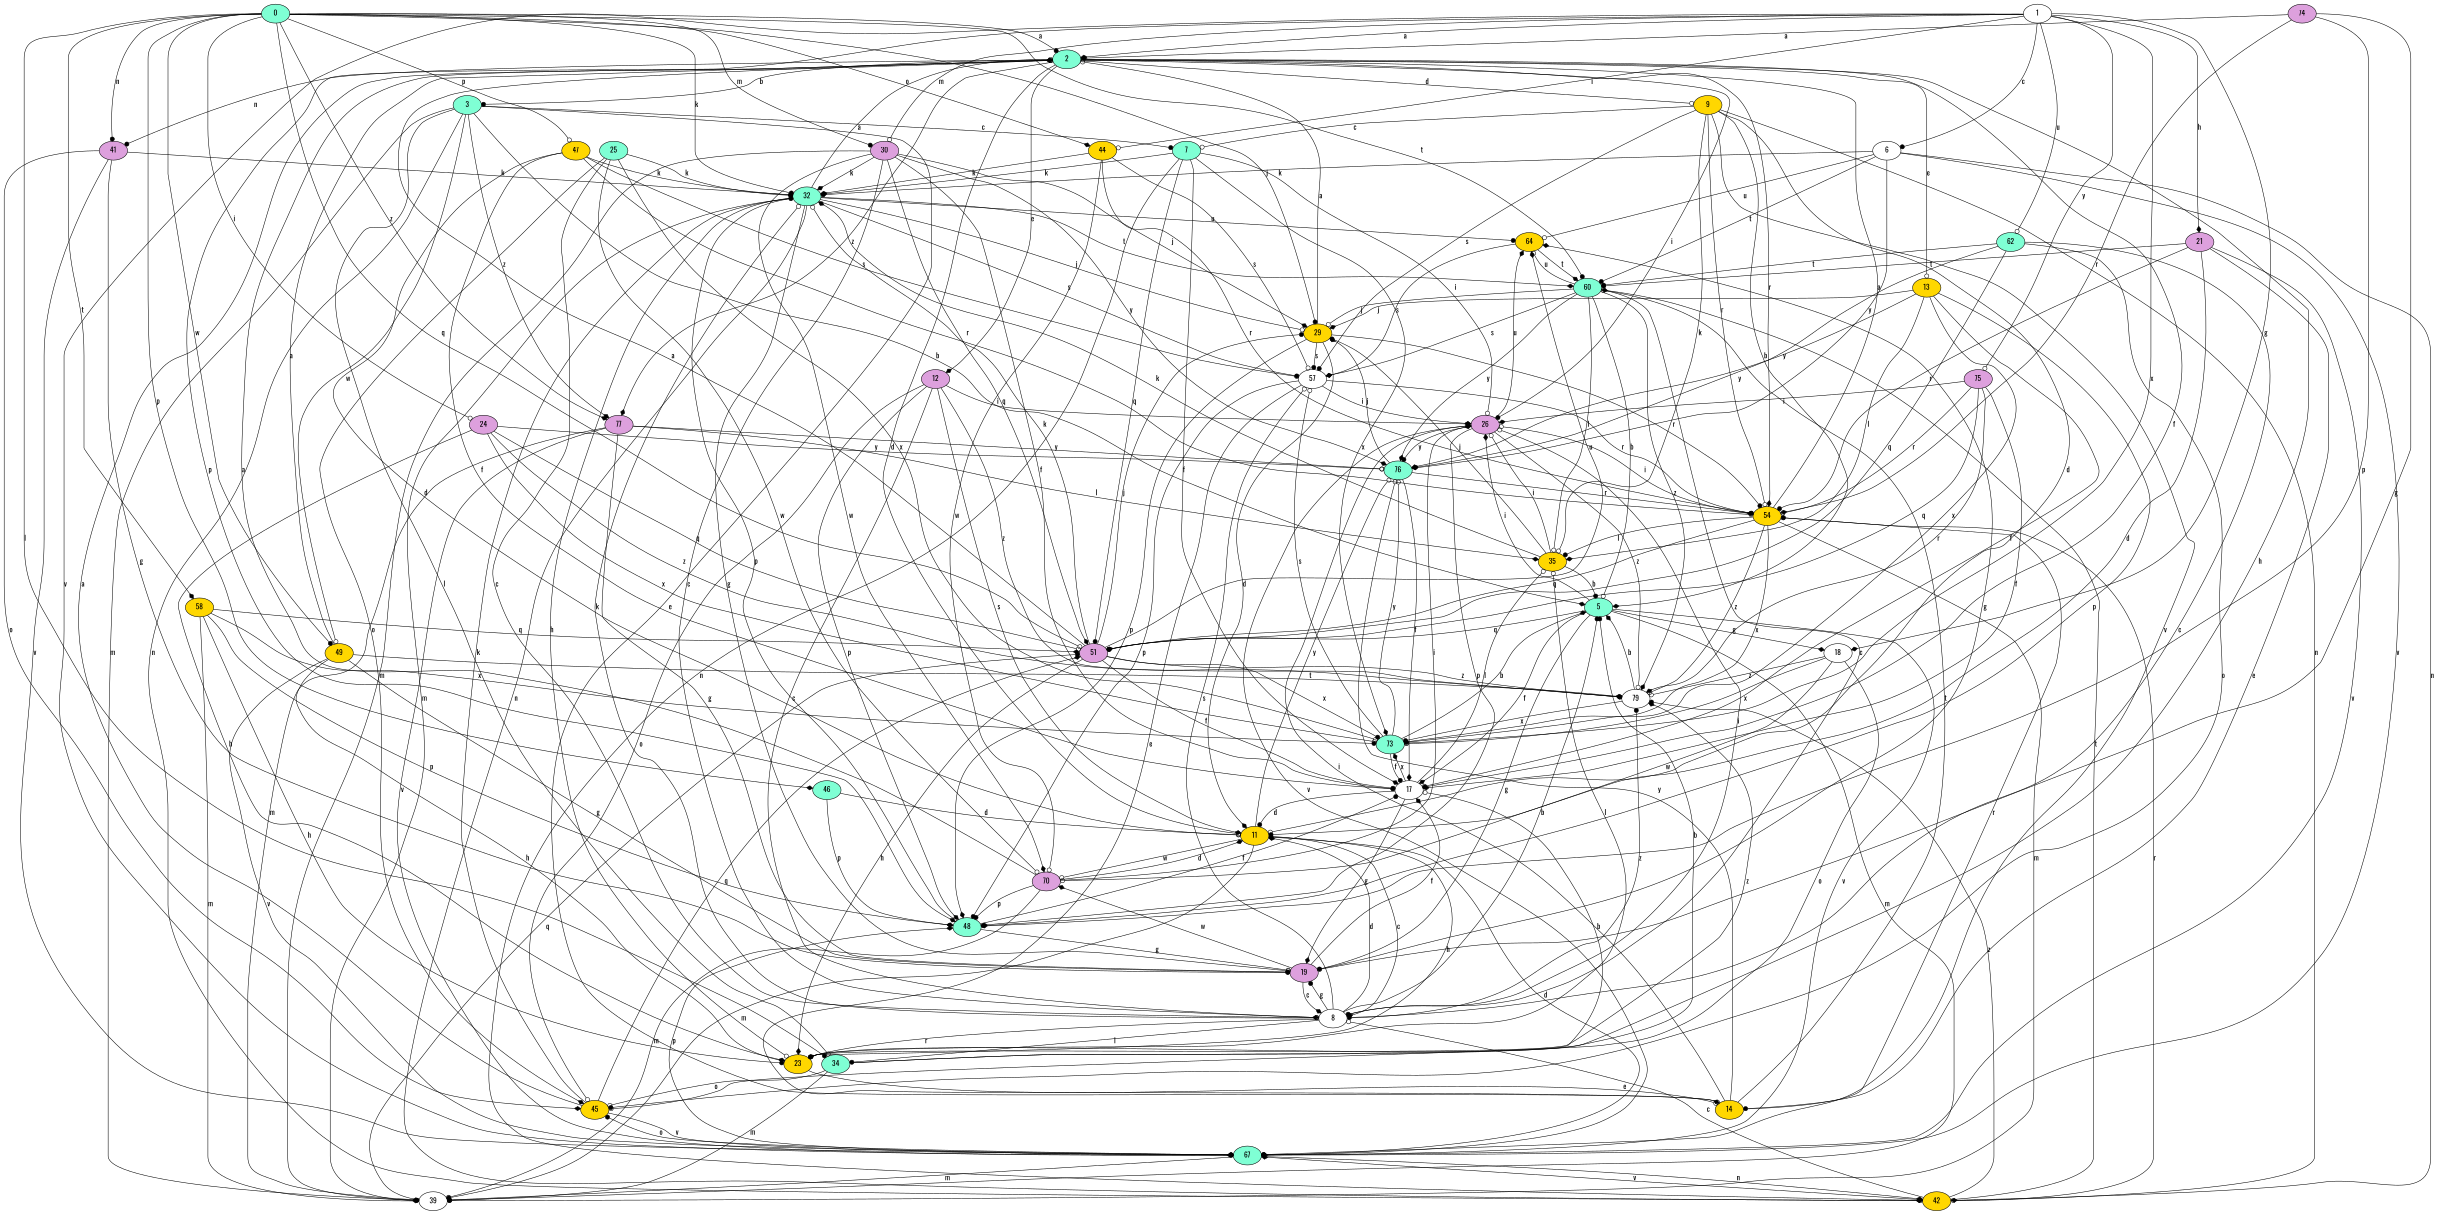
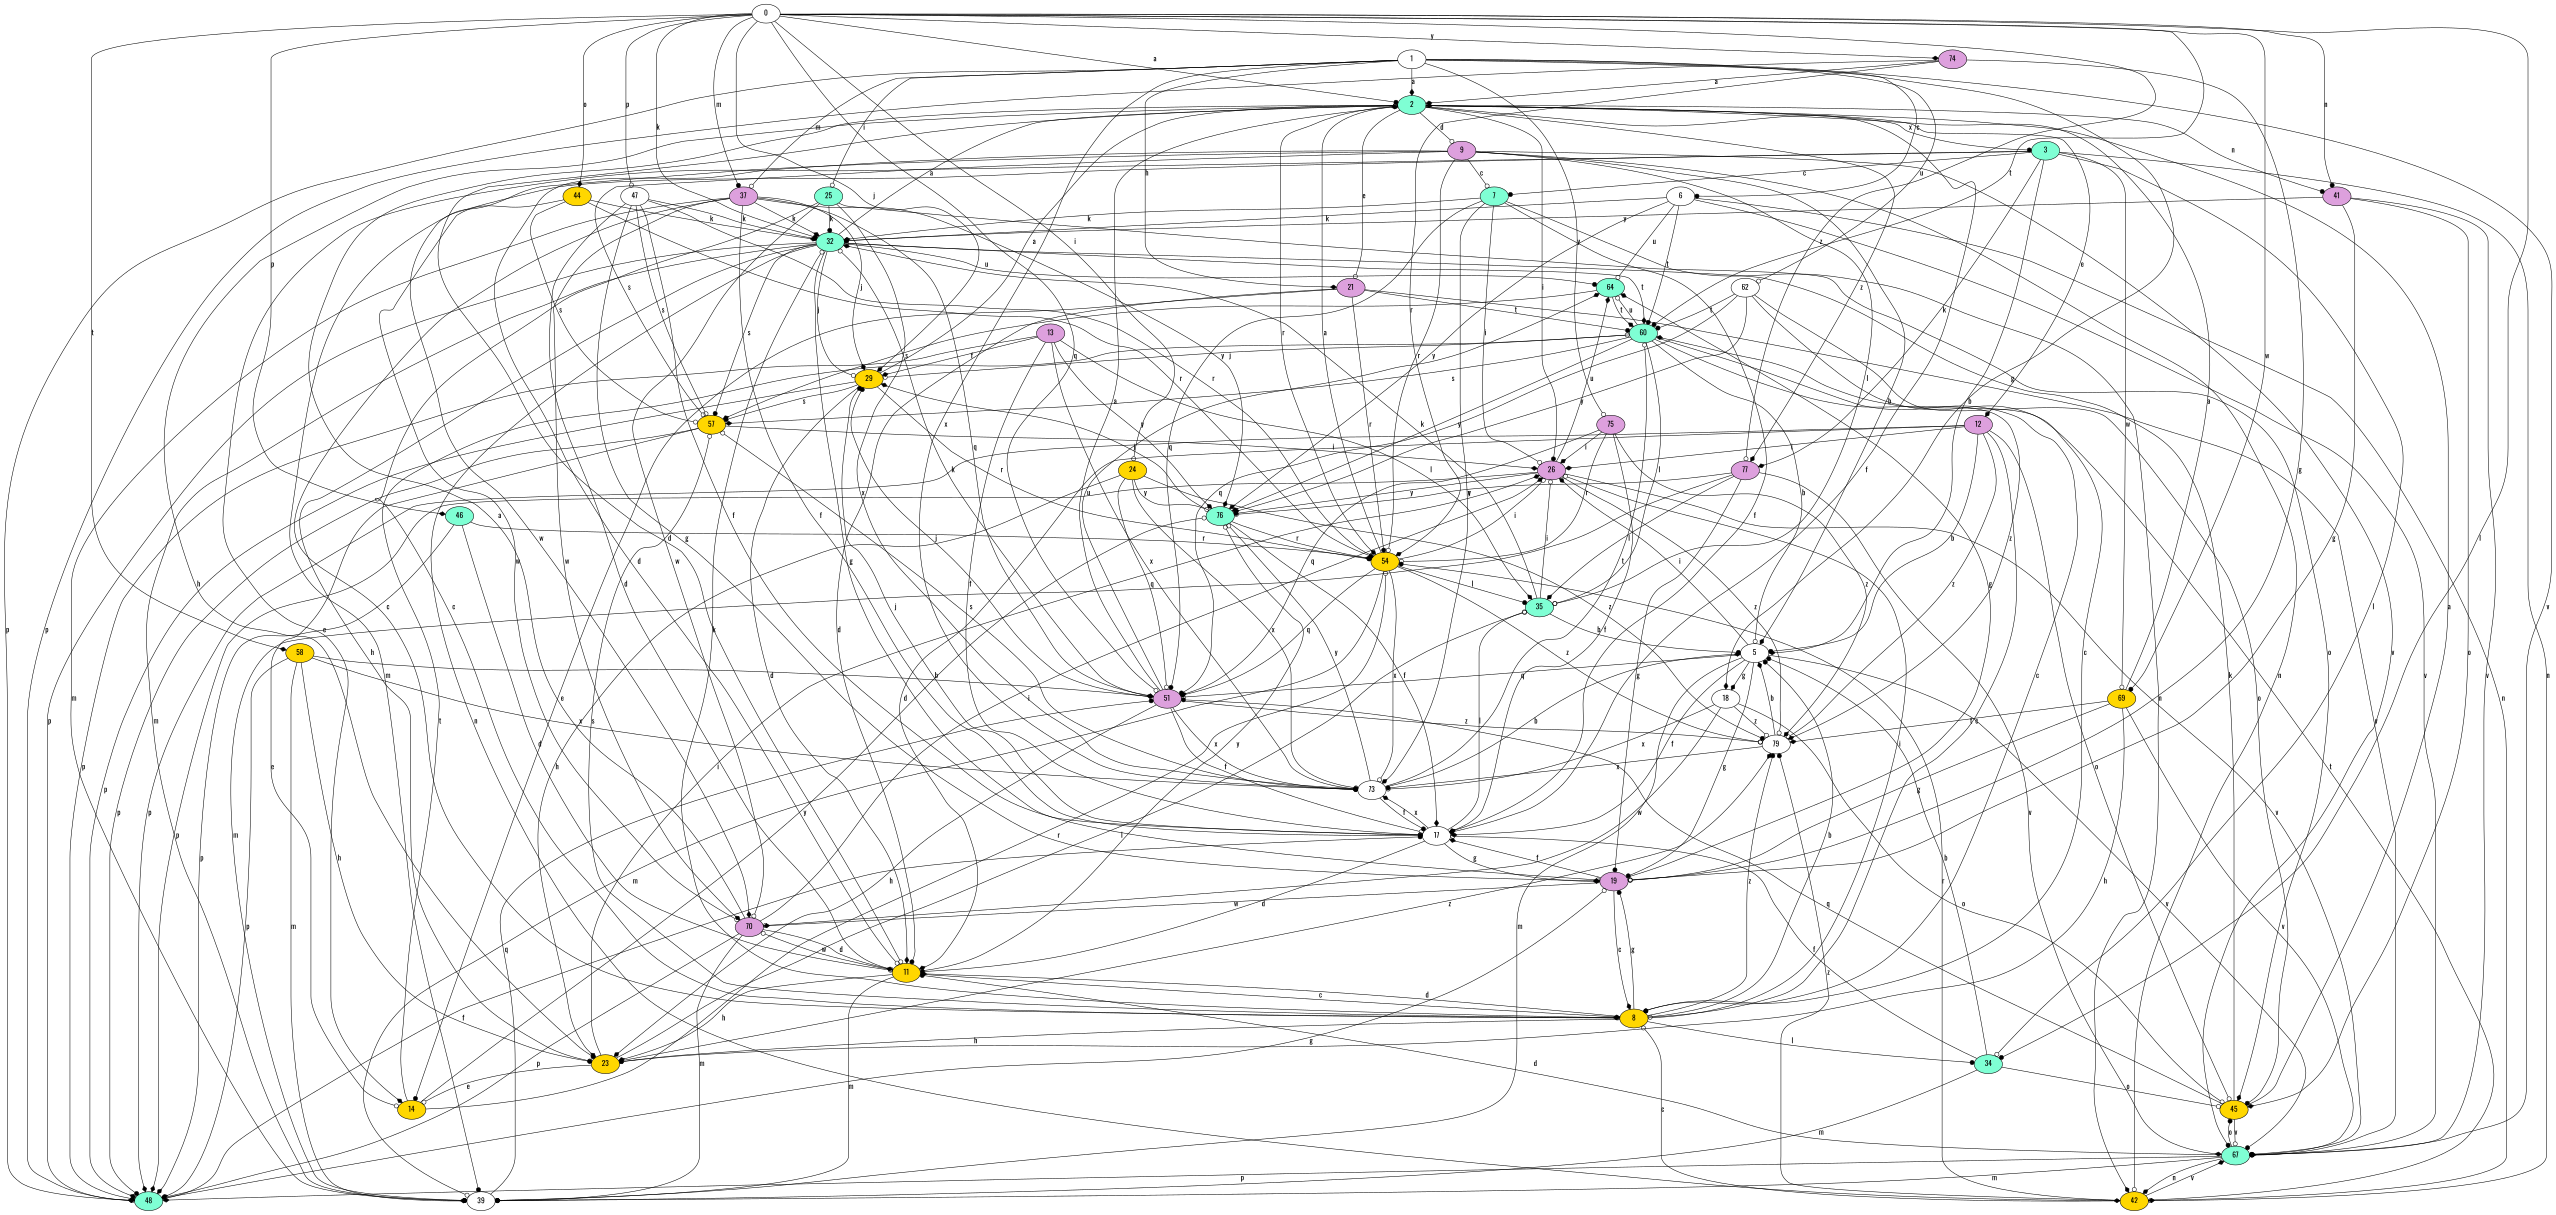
  strict digraph {
    fontname=Oswald
    node [fillcolor=aquamarine fontname=Oswald style=filled]
    edge [arrowhead=diamond fontname=Oswald]
-   0
+   0 [fillcolor=white]
    2
-   24 [fillcolor=plum]
+   24 [fillcolor=gold]
    29 [fillcolor=gold]
    32
    34
-   37 [fillcolor=plum label=30]
+   37 [fillcolor=plum]
    41 [fillcolor=plum]
    44 [fillcolor=gold]
    46
-   47 [fillcolor=gold]
+   47 [fillcolor=white]
    51 [fillcolor=plum]
    58 [fillcolor=gold]
    60
-   69 [fillcolor=gold label=49]
+   69 [fillcolor=gold]
    74 [fillcolor=plum]
    77 [fillcolor=plum]
    3
-   9 [fillcolor=gold]
+   9 [fillcolor=plum]
    11 [fillcolor=gold]
    12 [fillcolor=plum]
-   13 [fillcolor=gold]
+   13 [fillcolor=plum]
    17 [fillcolor=white]
    23 [fillcolor=gold]
    26 [fillcolor=plum]
    54 [fillcolor=gold]
-   73
+   73 [fillcolor=white]
    76
    79 [fillcolor=white]
    48
-   57 [fillcolor=white]
+   57 [fillcolor=gold]
    39 [fillcolor=white]
    42 [fillcolor=gold]
    19 [fillcolor=plum]
-   64 [fillcolor=gold]
-   5
+   64
+   5 [fillcolor=white]
    45 [fillcolor=gold]
-   8 [fillcolor=white]
+   8 [fillcolor=gold]
    70 [fillcolor=plum]
    67
-   35 [fillcolor=gold]
+   35
    1 [fillcolor=white]
    6 [fillcolor=white]
    18 [fillcolor=white]
    21 [fillcolor=plum]
    25
-   62
+   62 [fillcolor=white]
    75 [fillcolor=plum]
    14 [fillcolor=gold]
    7
    0 -> 2 [arrowhead=dot label=a]
    0 -> 24 [arrowhead=odot label=i]
-   0 -> 29 [arrowhead=dot label=j]
+   0 -> 29 [label=j]
    0 -> 32 [arrowhead=dot label=k]
    0 -> 34 [arrowhead=dot label=l]
    0 -> 37 [arrowhead=dot label=m]
    0 -> 41 [arrowhead=dot label=n]
    0 -> 44 [label=o]
    0 -> 46 [label=p]
    0 -> 47 [arrowhead=odot label=p]
    0 -> 51 [arrowhead=odot label=q]
    0 -> 58 [label=t]
    0 -> 60 [arrowhead=dot label=t]
    0 -> 69 [arrowhead=dot label=w]
-   0 -> 77 [label=z]
+   0 -> 74 [label=y]
+   0 -> 77 [arrowhead=odot label=z]
    2 -> 41 [arrowhead=dot label=n]
    2 -> 77 [label=z]
-   2 -> 3 [arrowhead=dot label=b]
+   2 -> 3 [arrowhead=dot label=x]
    2 -> 9 [arrowhead=odot label=d]
    2 -> 11 [arrowhead=odot label=d]
    2 -> 12 [label=e]
-   2 -> 13 [arrowhead=odot label=e]
+   2 -> 21 [arrowhead=odot label=e]
    2 -> 17 [arrowhead=dot label=f]
    2 -> 23 [arrowhead=dot label=h]
    2 -> 26 [arrowhead=dot label=i]
    2 -> 54 [label=r]
    24 -> 51 [arrowhead=odot label=q]
    24 -> 23 [label=h]
    24 -> 73 [arrowhead=odot label=x]
    24 -> 76 [arrowhead=odot label=y]
    24 -> 79 [arrowhead=dot label=z]
    29 -> 2 [arrowhead=odot label=a]
    29 -> 11 [label=d]
    29 -> 54 [arrowhead=dot label=r]
    29 -> 48 [label=p]
    29 -> 57 [arrowhead=dot label=s]
    32 -> 2 [arrowhead=odot label=a]
    32 -> 29 [arrowhead=odot label=j]
    32 -> 60 [label=t]
    32 -> 23 [arrowhead=odot label=h]
    32 -> 48 [arrowhead=odot label=p]
    32 -> 57 [arrowhead=dot label=s]
-   39 -> 32 [arrowhead=dot label=m]
+   32 -> 39 [arrowhead=dot label=m]
    32 -> 42 [label=n]
    32 -> 19 [arrowhead=odot label=g]
    32 -> 64 [arrowhead=dot label=u]
-   34 -> 17 [arrowhead=odot label=b]
+   34 -> 17 [arrowhead=odot label=f]
    34 -> 39 [arrowhead=odot label=m]
    34 -> 5 [arrowhead=dot label=b]
    34 -> 45 [arrowhead=odot label=o]
    37 -> 29 [label=j]
    37 -> 32 [label=k]
    37 -> 51 [label=q]
    37 -> 17 [arrowhead=dot label=f]
    37 -> 76 [label=y]
    37 -> 39 [arrowhead=dot label=m]
    37 -> 8 [label=c]
    37 -> 70 [label=w]
-   41 -> 32 [arrowhead=dot label=k]
+   41 -> 32 [arrowhead=dot label=y]
    41 -> 19 [arrowhead=odot label=g]
    41 -> 45 [label=o]
    41 -> 67 [arrowhead=dot label=v]
    44 -> 32 [label=k]
    44 -> 54 [arrowhead=dot label=r]
    44 -> 57 [arrowhead=odot label=s]
    44 -> 70 [arrowhead=odot label=w]
    46 -> 11 [arrowhead=odot label=d]
-   57 -> 54 [arrowhead=odot label=r]
+   46 -> 54 [arrowhead=odot label=r]
    46 -> 48 [label=p]
    47 -> 32 [arrowhead=dot label=k]
    47 -> 11 [arrowhead=odot label=d]
    47 -> 17 [arrowhead=odot label=f]
    47 -> 54 [arrowhead=odot label=r]
    47 -> 57 [arrowhead=odot label=s]
+   47 -> 19 [label=g]
    51 -> 2 [label=a]
    51 -> 29 [arrowhead=dot label=j]
    51 -> 32 [arrowhead=odot label=k]
    51 -> 17 [arrowhead=odot label=f]
    51 -> 23 [label=h]
    51 -> 73 [arrowhead=dot label=x]
    51 -> 79 [arrowhead=odot label=z]
    51 -> 64 [label=u]
-   58 -> 51 [label=q]
+   58 -> 51 [label=b]
    58 -> 23 [arrowhead=dot label=h]
    58 -> 73 [arrowhead=dot label=x]
    58 -> 48 [label=p]
    58 -> 39 [label=m]
    60 -> 29 [arrowhead=odot label=j]
    60 -> 76 [label=y]
    60 -> 79 [label=z]
    60 -> 57 [label=s]
    60 -> 64 [arrowhead=odot label=u]
    60 -> 5 [arrowhead=odot label=b]
    60 -> 8 [arrowhead=dot label=c]
    60 -> 35 [arrowhead=odot label=l]
    69 -> 2 [label=a]
    69 -> 23 [arrowhead=odot label=h]
    69 -> 79 [label=t]
    69 -> 19 [arrowhead=odot label=g]
    69 -> 67 [arrowhead=dot label=v]
    74 -> 2 [label=a]
    74 -> 54 [label=r]
    74 -> 48 [label=p]
    74 -> 19 [arrowhead=odot label=g]
    77 -> 76 [arrowhead=odot label=y]
    77 -> 39 [label=m]
    77 -> 19 [arrowhead=dot label=g]
    77 -> 67 [label=v]
    77 -> 35 [label=l]
    3 -> 34 [arrowhead=odot label=l]
    3 -> 69 [arrowhead=odot label=w]
-   3 -> 77 [label=z]
+   3 -> 77 [label=k]
    3 -> 39 [arrowhead=dot label=m]
    3 -> 42 [arrowhead=odot label=n]
    3 -> 5 [label=b]
    3 -> 14 [label=e]
    3 -> 7 [arrowhead=dot label=c]
    9 -> 11 [arrowhead=odot label=d]
    9 -> 54 [arrowhead=odot label=r]
-   9 -> 57 [arrowhead=dot label=s]
+   9 -> 57 [arrowhead=odot label=s]
    9 -> 42 [arrowhead=odot label=n]
    9 -> 5 [label=b]
+   9 -> 70 [label=w]
    9 -> 67 [arrowhead=dot label=v]
-   9 -> 35 [arrowhead=odot label=k]
+   9 -> 35 [arrowhead=odot label=l]
    9 -> 7 [arrowhead=odot label=c]
    11 -> 23 [label=h]
    11 -> 76 [arrowhead=odot label=y]
    11 -> 39 [arrowhead=dot label=m]
    11 -> 8 [label=c]
    11 -> 70 [arrowhead=odot label=w]
-   12 -> 11 [label=s]
+   12 -> 11 [label=d]
    12 -> 26 [label=i]
    12 -> 79 [arrowhead=odot label=z]
    12 -> 48 [label=p]
+   12 -> 5 [arrowhead=dot label=b]
    12 -> 45 [arrowhead=odot label=o]
    12 -> 8 [arrowhead=odot label=c]
-   13 -> 29 [label=j]
+   13 -> 29 [label=f]
    13 -> 17 [arrowhead=odot label=f]
    13 -> 73 [arrowhead=dot label=x]
    13 -> 76 [label=y]
    13 -> 48 [arrowhead=dot label=p]
    13 -> 35 [label=l]
-   35 -> 29 [arrowhead=dot label=j]
+   17 -> 29 [arrowhead=dot label=j]
    17 -> 11 [arrowhead=dot label=d]
    17 -> 73 [label=x]
    17 -> 19 [label=g]
    17 -> 35 [arrowhead=odot label=l]
-   14 -> 26 [label=i]
+   23 -> 26 [label=i]
    23 -> 79 [label=z]
    23 -> 35 [arrowhead=odot label=l]
    23 -> 14 [arrowhead=odot label=e]
    26 -> 76 [arrowhead=dot label=y]
    26 -> 79 [arrowhead=odot label=z]
    26 -> 48 [label=p]
    26 -> 64 [label=u]
    26 -> 67 [arrowhead=odot label=v]
    54 -> 2 [arrowhead=odot label=a]
    54 -> 51 [arrowhead=dot label=q]
    54 -> 26 [arrowhead=odot label=i]
    54 -> 73 [arrowhead=odot label=x]
    54 -> 79 [arrowhead=odot label=z]
    54 -> 39 [arrowhead=odot label=m]
    54 -> 35 [arrowhead=dot label=l]
+   73 -> 60 [arrowhead=odot label=t]
    73 -> 17 [arrowhead=dot label=f]
    73 -> 76 [arrowhead=odot label=y]
    73 -> 57 [arrowhead=odot label=s]
    73 -> 5 [label=b]
    76 -> 29 [label=j]
    76 -> 17 [label=f]
    76 -> 54 [label=r]
    79 -> 73 [arrowhead=dot label=x]
    79 -> 5 [label=b]
    48 -> 17 [arrowhead=dot label=f]
    48 -> 19 [arrowhead=odot label=g]
    57 -> 26 [label=i]
    57 -> 48 [arrowhead=dot label=p]
    57 -> 14 [arrowhead=odot label=e]
    39 -> 51 [arrowhead=dot label=q]
    42 -> 60 [label=t]
    42 -> 54 [arrowhead=dot label=r]
    42 -> 79 [arrowhead=dot label=z]
    42 -> 8 [arrowhead=odot label=c]
    42 -> 67 [label=v]
    19 -> 17 [label=f]
    19 -> 64 [label=g]
    19 -> 8 [label=c]
    19 -> 70 [label=w]
    64 -> 60 [label=t]
    64 -> 57 [label=s]
    5 -> 51 [arrowhead=odot label=q]
    5 -> 17 [label=f]
    5 -> 26 [label=i]
    5 -> 39 [arrowhead=dot label=m]
    5 -> 19 [arrowhead=dot label=g]
    5 -> 67 [arrowhead=dot label=v]
    5 -> 18 [label=g]
    45 -> 2 [arrowhead=odot label=a]
    45 -> 32 [arrowhead=odot label=k]
-   45 -> 51 [label=q]
+   45 -> 51 [arrowhead=dot label=q]
    45 -> 67 [arrowhead=odot label=v]
    8 -> 32 [arrowhead=odot label=k]
    8 -> 34 [arrowhead=dot label=l]
    8 -> 11 [label=d]
-   8 -> 23 [arrowhead=dot label=r]
+   8 -> 23 [arrowhead=dot label=h]
    8 -> 26 [arrowhead=odot label=i]
    8 -> 79 [arrowhead=dot label=z]
    8 -> 57 [arrowhead=odot label=s]
    8 -> 19 [arrowhead=dot label=g]
    8 -> 5 [arrowhead=dot label=b]
    70 -> 2 [arrowhead=odot label=a]
    70 -> 11 [label=d]
    70 -> 26 [label=i]
    70 -> 48 [arrowhead=dot label=p]
    70 -> 39 [arrowhead=odot label=m]
    67 -> 11 [arrowhead=dot label=d]
    67 -> 48 [label=p]
    67 -> 39 [arrowhead=odot label=m]
    67 -> 42 [label=n]
    67 -> 45 [arrowhead=dot label=o]
    35 -> 32 [label=k]
    35 -> 26 [arrowhead=odot label=i]
    35 -> 5 [arrowhead=dot label=b]
    1 -> 2 [label=a]
    1 -> 37 [arrowhead=odot label=m]
    1 -> 73 [arrowhead=odot label=x]
    1 -> 48 [label=p]
    1 -> 67 [arrowhead=dot label=v]
    1 -> 6 [arrowhead=dot label=c]
    1 -> 18 [label=g]
    1 -> 21 [label=h]
-   1 -> 44 [arrowhead=odot label=i]
+   1 -> 25 [arrowhead=odot label=i]
    1 -> 62 [arrowhead=odot label=u]
    1 -> 75 [arrowhead=odot label=y]
    6 -> 32 [arrowhead=dot label=k]
    6 -> 60 [arrowhead=dot label=t]
    6 -> 76 [label=y]
    6 -> 42 [label=n]
    6 -> 64 [arrowhead=odot label=u]
    6 -> 67 [label=v]
    18 -> 73 [arrowhead=odot label=x]
    18 -> 79 [arrowhead=odot label=z]
    18 -> 45 [arrowhead=odot label=o]
    18 -> 70 [arrowhead=odot label=w]
    21 -> 60 [arrowhead=dot label=t]
    21 -> 11 [arrowhead=dot label=d]
    21 -> 54 [arrowhead=dot label=r]
    21 -> 67 [arrowhead=dot label=v]
    21 -> 14 [arrowhead=dot label=e]
    25 -> 32 [arrowhead=dot label=k]
    25 -> 73 [arrowhead=odot label=x]
    25 -> 45 [label=o]
    25 -> 8 [arrowhead=odot label=c]
    25 -> 70 [arrowhead=odot label=w]
    62 -> 51 [arrowhead=dot label=q]
    62 -> 60 [arrowhead=dot label=t]
    62 -> 76 [label=y]
    62 -> 45 [arrowhead=dot label=o]
    62 -> 8 [arrowhead=dot label=c]
    75 -> 51 [label=q]
    75 -> 17 [label=f]
    75 -> 26 [label=i]
    75 -> 54 [arrowhead=odot label=r]
-   75 -> 79 [label=r]
+   75 -> 79 [label=z]
    14 -> 60 [arrowhead=odot label=t]
    14 -> 54 [arrowhead=odot label=r]
    14 -> 76 [arrowhead=odot label=y]
    7 -> 32 [label=k]
    7 -> 51 [arrowhead=dot label=q]
    7 -> 17 [label=f]
    7 -> 26 [arrowhead=odot label=i]
    7 -> 73 [label=x]
    7 -> 42 [label=n]
  }
